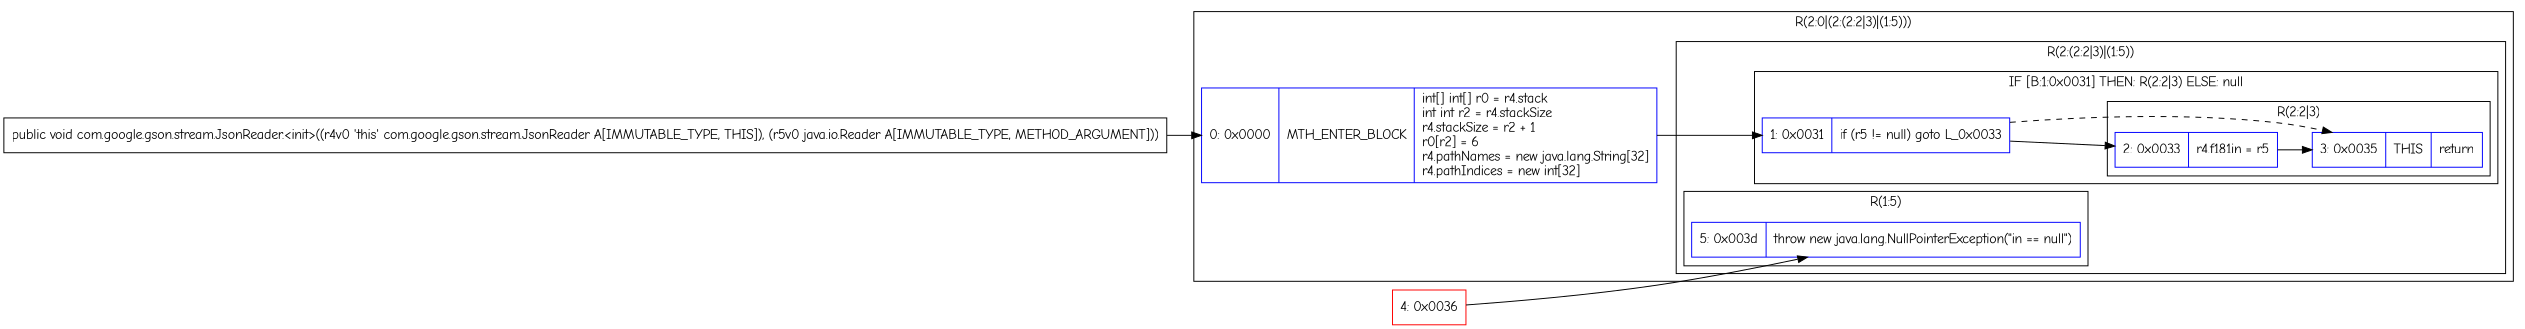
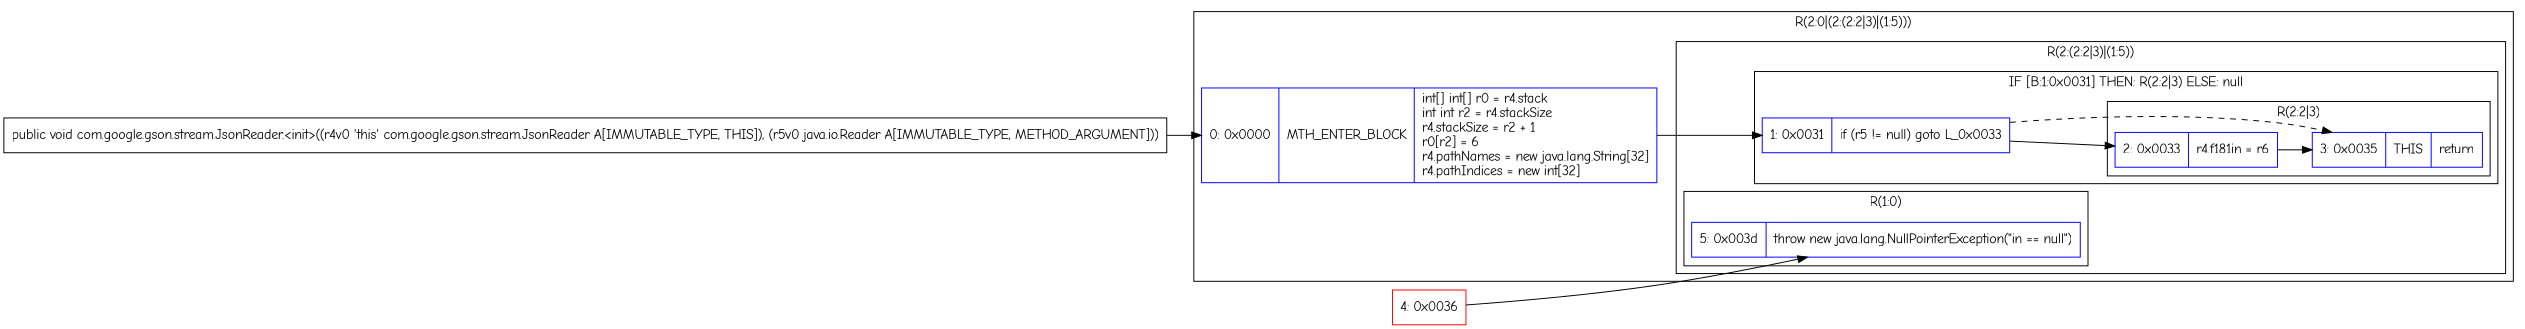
  digraph {
    fontname="Comic Neue"
    rankdir=LR
    node [color=blue fontname="Comic Neue" shape=record]
    edge [fontname="Comic Neue"]
-   n1 [label="{2\:\ 0x0033|r4.f181in = r5\l}"]
+   n1 [label="{2\:\ 0x0033|r4.f181in = r6\l}"]
    n2 [label="{3\:\ 0x0035|THIS\l|return\l}"]
    n3 [label="{1\:\ 0x0031|if (r5 != null) goto L_0x0033\l}"]
    n4 [label="{5\:\ 0x003d|throw new java.lang.NullPointerException(\"in == null\")\l}"]
    n5 [label="{0\:\ 0x0000|MTH_ENTER_BLOCK\l|int[] int[] r0 = r4.stack\lint int r2 = r4.stackSize\lr4.stackSize = r2 + 1\lr0[r2] = 6\lr4.pathNames = new java.lang.String[32]\lr4.pathIndices = new int[32]\l}"]
    n6 [color=red label="{4\:\ 0x0036}"]
    n7 [label="{public void com.google.gson.stream.JsonReader.\<init\>((r4v0 'this' com.google.gson.stream.JsonReader A[IMMUTABLE_TYPE, THIS]), (r5v0 java.io.Reader A[IMMUTABLE_TYPE, METHOD_ARGUMENT])) }" color=""]
    subgraph cluster_1 {
      label="R(2:0|(2:(2:2|3)|(1:5)))"
      n5
      subgraph cluster_2 {
        label="R(2:(2:2|3)|(1:5))"
        subgraph cluster_3 {
          label="IF [B:1:0x0031] THEN: R(2:2|3) ELSE: null"
          n3
          subgraph cluster_4 {
            label="R(2:2|3)"
            n1
            n2
          }
        }
        subgraph cluster_5 {
-         label="R(1:5)"
+         label="R(1:0)"
          n4
        }
      }
    }
    n1 -> n2
    n3 -> n1
    n3 -> n2 [style=dashed]
    n5 -> n3
    n6 -> n4
    n7 -> n5
  }
